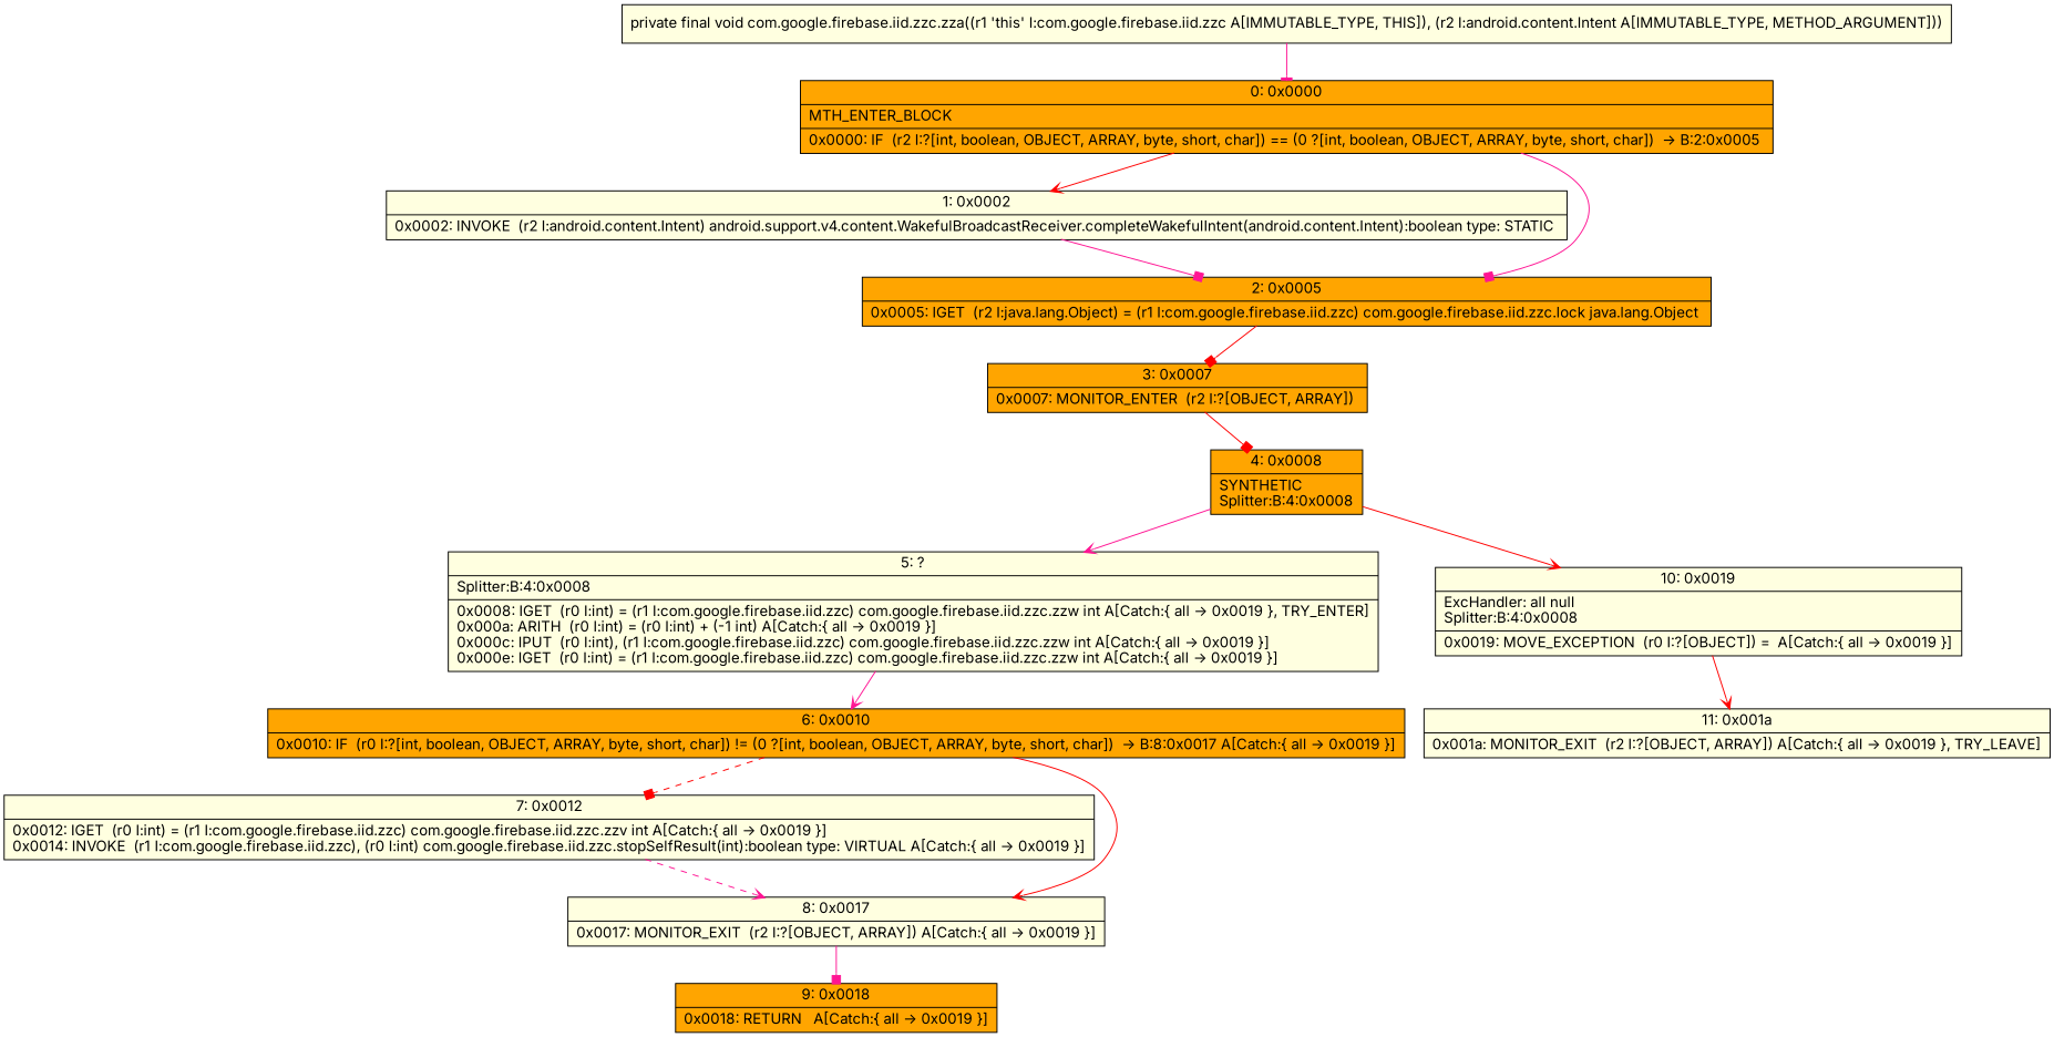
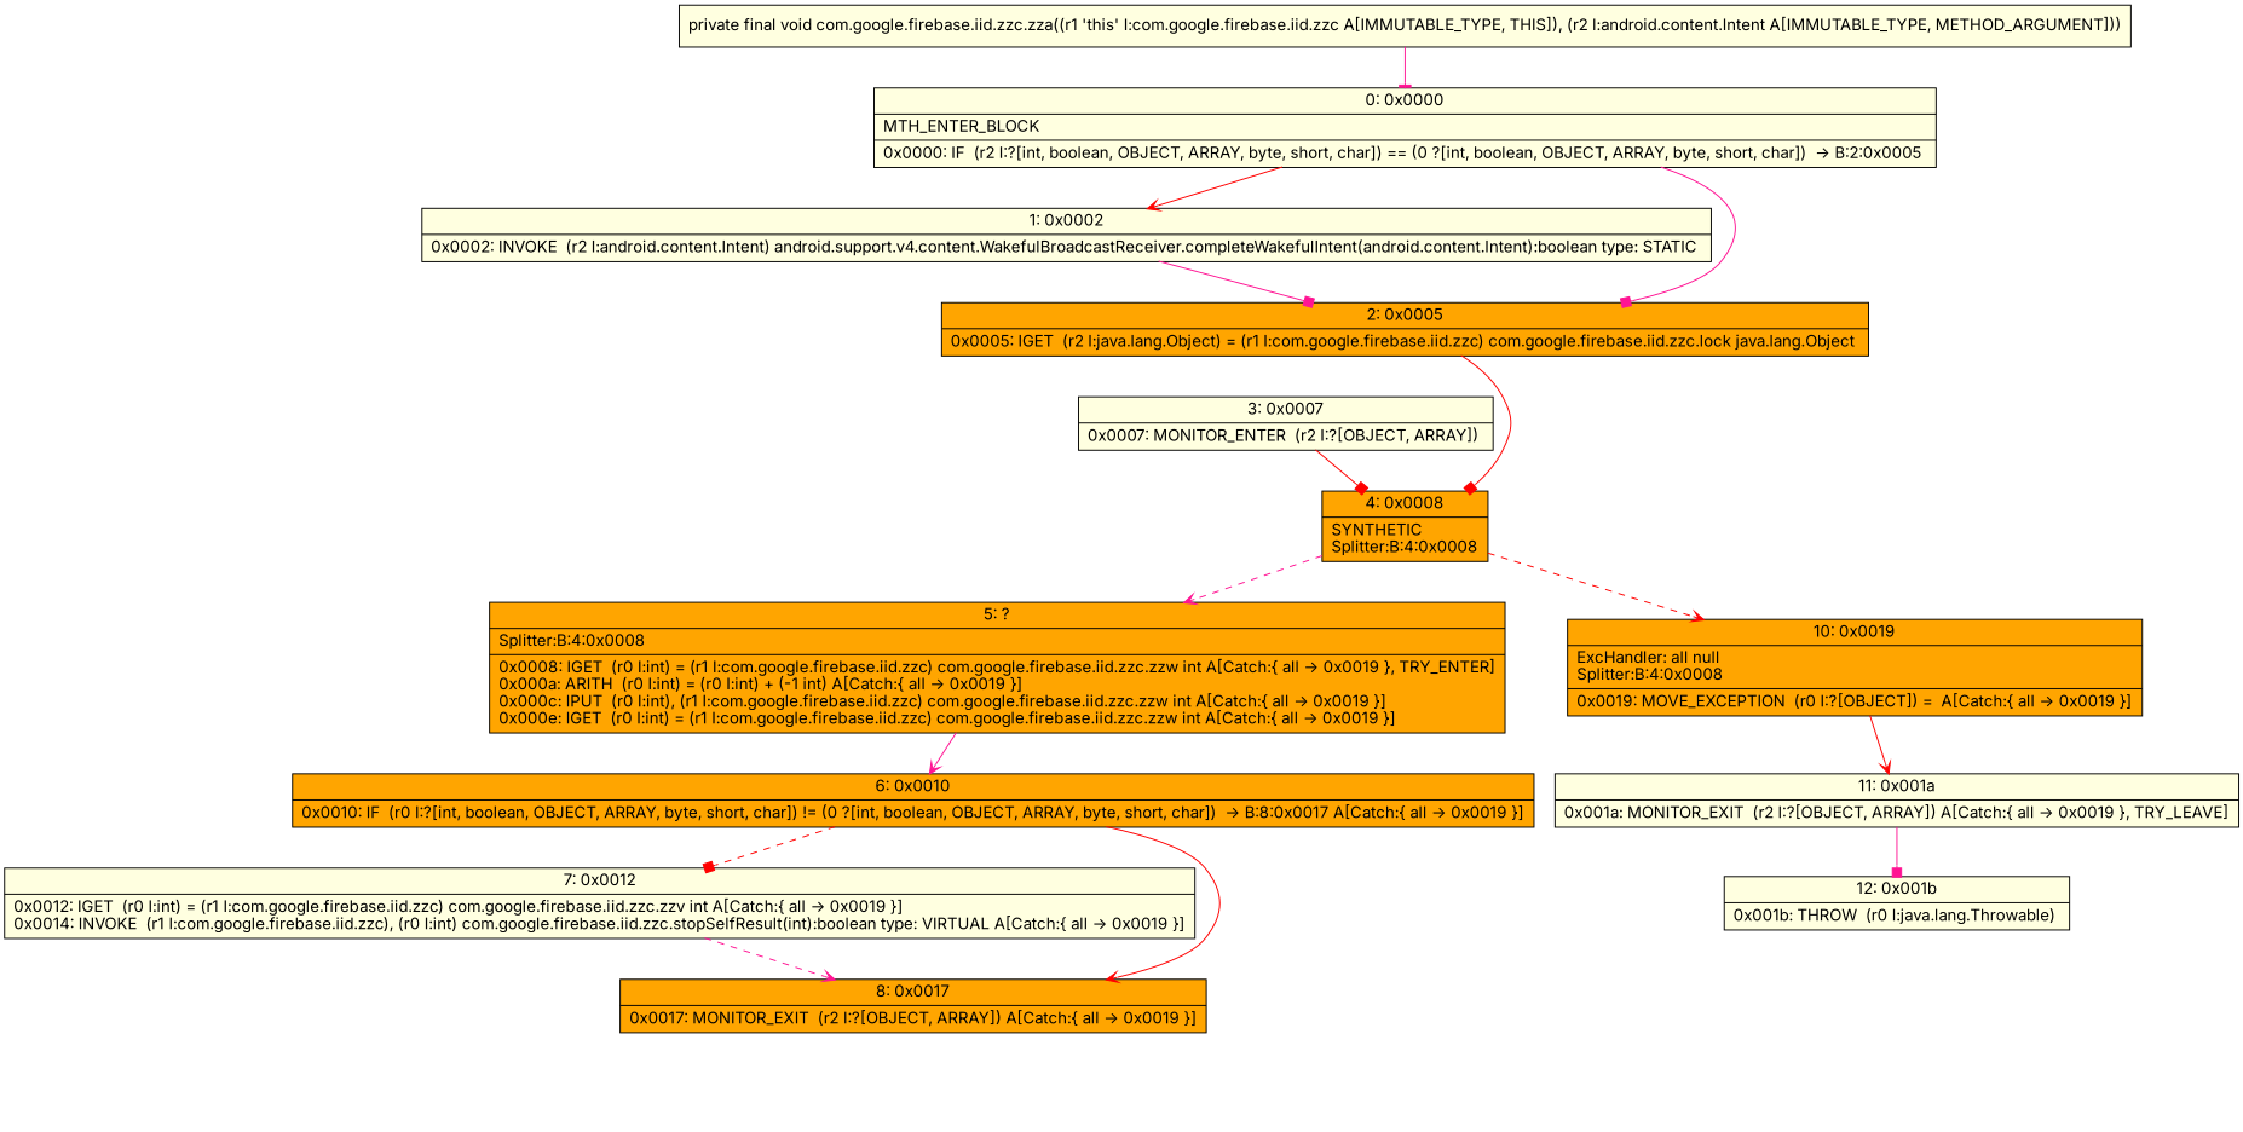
  digraph {
    fontname=Inter
    node [fillcolor=lightyellow fontname=Inter shape=record style=filled]
    edge [arrowhead=vee color=deeppink fontname=Inter]
-   n1 [fillcolor=orange label="{0\:\ 0x0000|MTH_ENTER_BLOCK\l|0x0000: IF  (r2 I:?[int, boolean, OBJECT, ARRAY, byte, short, char]) == (0 ?[int, boolean, OBJECT, ARRAY, byte, short, char])  \-\> B:2:0x0005 \l}"]
+   n1 [label="{0\:\ 0x0000|MTH_ENTER_BLOCK\l|0x0000: IF  (r2 I:?[int, boolean, OBJECT, ARRAY, byte, short, char]) == (0 ?[int, boolean, OBJECT, ARRAY, byte, short, char])  \-\> B:2:0x0005 \l}"]
    n2 [label="{1\:\ 0x0002|0x0002: INVOKE  (r2 I:android.content.Intent) android.support.v4.content.WakefulBroadcastReceiver.completeWakefulIntent(android.content.Intent):boolean type: STATIC \l}"]
    n3 [fillcolor=orange label="{2\:\ 0x0005|0x0005: IGET  (r2 I:java.lang.Object) = (r1 I:com.google.firebase.iid.zzc) com.google.firebase.iid.zzc.lock java.lang.Object \l}"]
-   n4 [fillcolor=orange label="{3\:\ 0x0007|0x0007: MONITOR_ENTER  (r2 I:?[OBJECT, ARRAY]) \l}"]
+   n4 [label="{3\:\ 0x0007|0x0007: MONITOR_ENTER  (r2 I:?[OBJECT, ARRAY]) \l}"]
    n5 [fillcolor=orange label="{4\:\ 0x0008|SYNTHETIC\lSplitter:B:4:0x0008\l}"]
-   n6 [label="{5\:\ ?|Splitter:B:4:0x0008\l|0x0008: IGET  (r0 I:int) = (r1 I:com.google.firebase.iid.zzc) com.google.firebase.iid.zzc.zzw int A[Catch:\{ all \-\> 0x0019 \}, TRY_ENTER]\l0x000a: ARITH  (r0 I:int) = (r0 I:int) + (\-1 int) A[Catch:\{ all \-\> 0x0019 \}]\l0x000c: IPUT  (r0 I:int), (r1 I:com.google.firebase.iid.zzc) com.google.firebase.iid.zzc.zzw int A[Catch:\{ all \-\> 0x0019 \}]\l0x000e: IGET  (r0 I:int) = (r1 I:com.google.firebase.iid.zzc) com.google.firebase.iid.zzc.zzw int A[Catch:\{ all \-\> 0x0019 \}]\l}"]
-   n7 [label="{10\:\ 0x0019|ExcHandler: all null\lSplitter:B:4:0x0008\l|0x0019: MOVE_EXCEPTION  (r0 I:?[OBJECT]) =  A[Catch:\{ all \-\> 0x0019 \}]\l}"]
+   n6 [fillcolor=orange label="{5\:\ ?|Splitter:B:4:0x0008\l|0x0008: IGET  (r0 I:int) = (r1 I:com.google.firebase.iid.zzc) com.google.firebase.iid.zzc.zzw int A[Catch:\{ all \-\> 0x0019 \}, TRY_ENTER]\l0x000a: ARITH  (r0 I:int) = (r0 I:int) + (\-1 int) A[Catch:\{ all \-\> 0x0019 \}]\l0x000c: IPUT  (r0 I:int), (r1 I:com.google.firebase.iid.zzc) com.google.firebase.iid.zzc.zzw int A[Catch:\{ all \-\> 0x0019 \}]\l0x000e: IGET  (r0 I:int) = (r1 I:com.google.firebase.iid.zzc) com.google.firebase.iid.zzc.zzw int A[Catch:\{ all \-\> 0x0019 \}]\l}"]
+   n7 [fillcolor=orange label="{10\:\ 0x0019|ExcHandler: all null\lSplitter:B:4:0x0008\l|0x0019: MOVE_EXCEPTION  (r0 I:?[OBJECT]) =  A[Catch:\{ all \-\> 0x0019 \}]\l}"]
    n8 [fillcolor=orange label="{6\:\ 0x0010|0x0010: IF  (r0 I:?[int, boolean, OBJECT, ARRAY, byte, short, char]) != (0 ?[int, boolean, OBJECT, ARRAY, byte, short, char])  \-\> B:8:0x0017 A[Catch:\{ all \-\> 0x0019 \}]\l}"]
    n9 [label="{11\:\ 0x001a|0x001a: MONITOR_EXIT  (r2 I:?[OBJECT, ARRAY]) A[Catch:\{ all \-\> 0x0019 \}, TRY_LEAVE]\l}"]
    n10 [label="{7\:\ 0x0012|0x0012: IGET  (r0 I:int) = (r1 I:com.google.firebase.iid.zzc) com.google.firebase.iid.zzc.zzv int A[Catch:\{ all \-\> 0x0019 \}]\l0x0014: INVOKE  (r1 I:com.google.firebase.iid.zzc), (r0 I:int) com.google.firebase.iid.zzc.stopSelfResult(int):boolean type: VIRTUAL A[Catch:\{ all \-\> 0x0019 \}]\l}"]
-   n11 [label="{8\:\ 0x0017|0x0017: MONITOR_EXIT  (r2 I:?[OBJECT, ARRAY]) A[Catch:\{ all \-\> 0x0019 \}]\l}"]
-   n12 [fillcolor=orange label="{9\:\ 0x0018|0x0018: RETURN   A[Catch:\{ all \-\> 0x0019 \}]\l}"]
+   n11 [fillcolor=orange label="{8\:\ 0x0017|0x0017: MONITOR_EXIT  (r2 I:?[OBJECT, ARRAY]) A[Catch:\{ all \-\> 0x0019 \}]\l}"]
+   n13 [label="{12\:\ 0x001b|0x001b: THROW  (r0 I:java.lang.Throwable) \l}"]
    n14 [label="{private final void com.google.firebase.iid.zzc.zza((r1 'this' I:com.google.firebase.iid.zzc A[IMMUTABLE_TYPE, THIS]), (r2 I:android.content.Intent A[IMMUTABLE_TYPE, METHOD_ARGUMENT])) }"]
    n1 -> n2 [color=red style=solid]
    n1 -> n3 [arrowhead=box]
    n2 -> n3 [arrowhead=box]
-   n3 -> n4 [arrowhead=box color=red]
+   n3 -> n5 [arrowhead=box color=red]
    n4 -> n5 [arrowhead=box color=red]
-   n5 -> n6
-   n5 -> n7 [color=red]
+   n5 -> n6 [style=dashed]
+   n5 -> n7 [color=red style=dashed]
    n6 -> n8
    n7 -> n9 [color=red]
    n8 -> n10 [arrowhead=box color=red style=dashed]
    n8 -> n11 [color=red]
+   n9 -> n13 [arrowhead=box]
    n10 -> n11 [style=dashed]
-   n11 -> n12 [arrowhead=box]
    n14 -> n1 [arrowhead=tee]
  }
